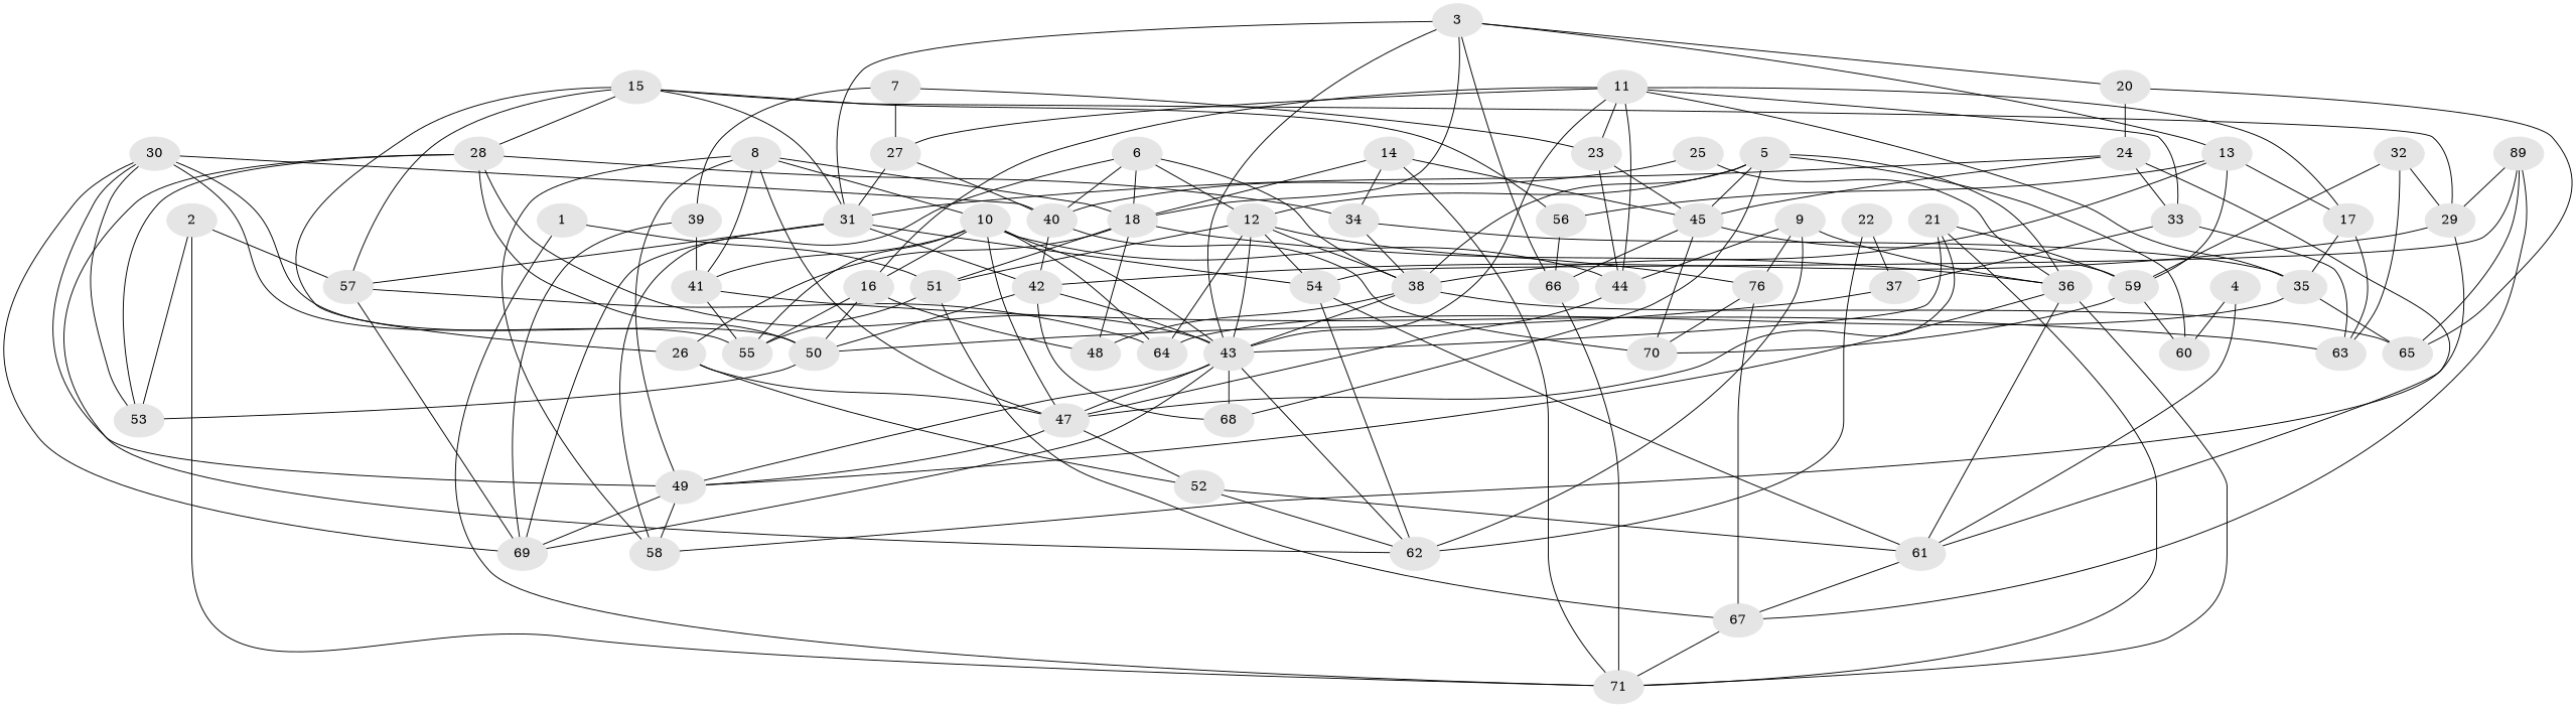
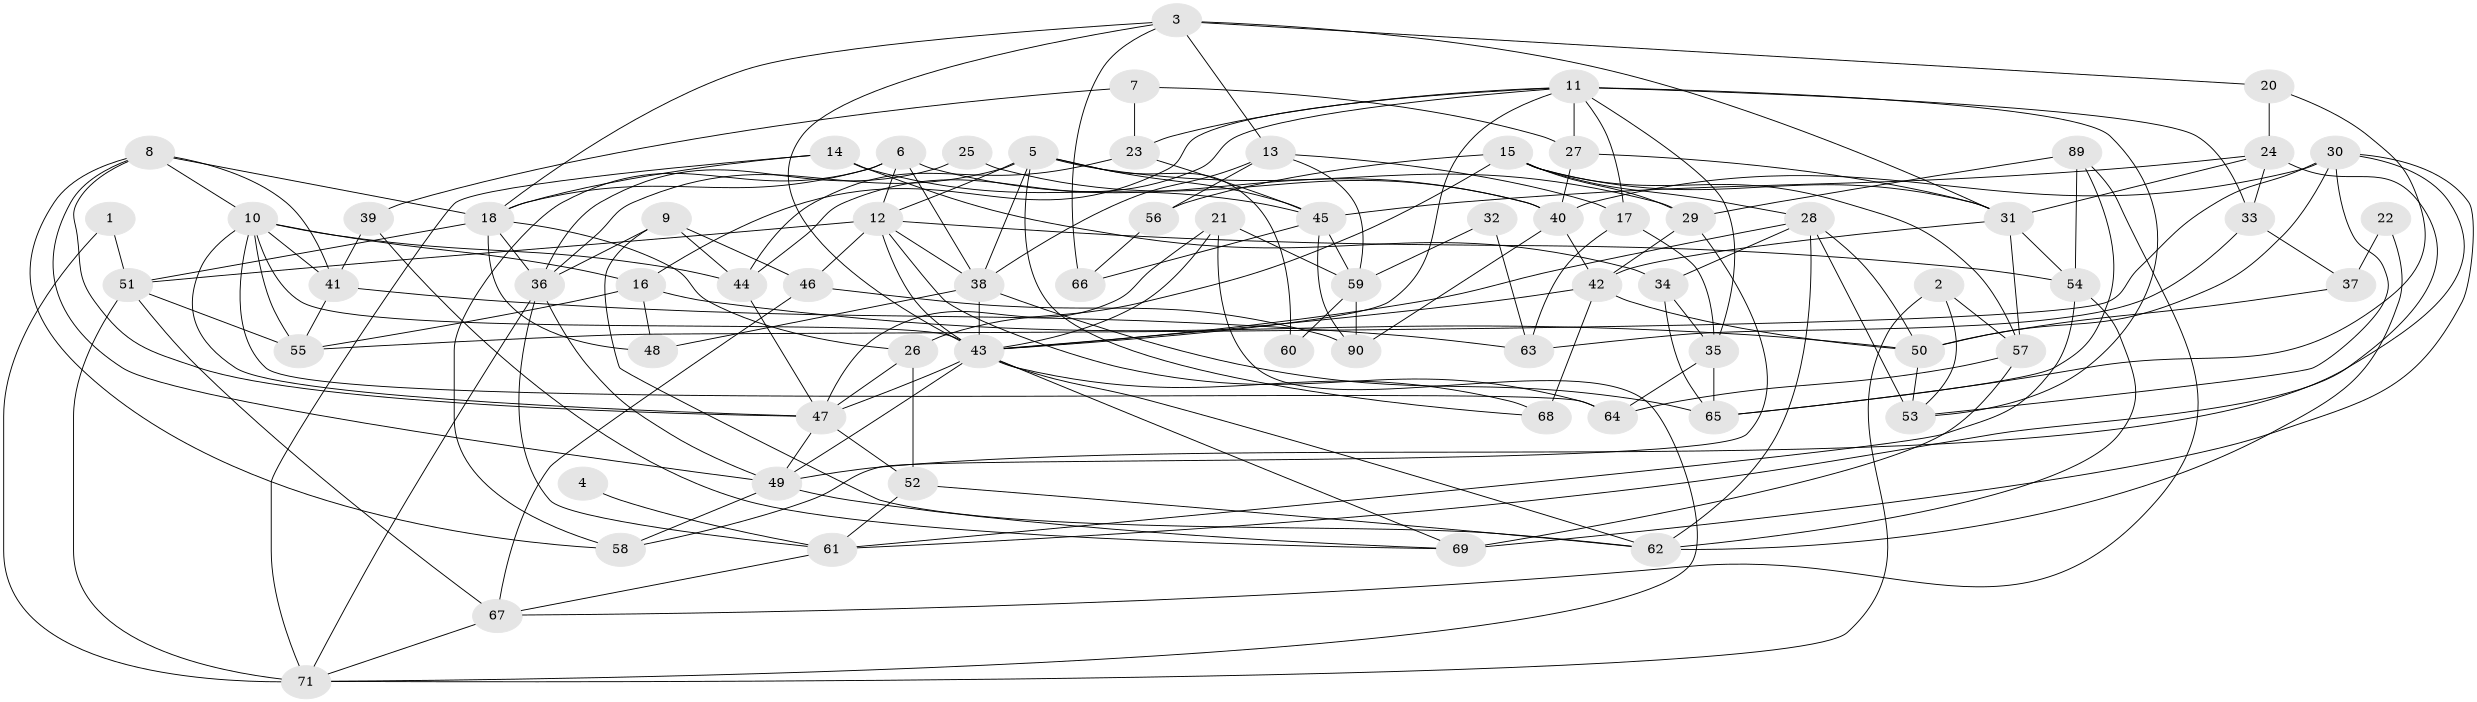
  graph {
    node [color=gray90 style=filled]
    edge [weight=1.0]
    1
    51
    71
    55
    67
    2
    53
    57
    64
    69
    3
    13
    18
    20
    31
    43
    66
    38
    17
    56
    59
    36
    26
    48
    65
    24
    54
    42
    68
    47
    49
    62
    4
    60
    61
    5
    12
    29
    45
-   46 [label=76]
+   46
    58
-   70
+   70 [label=90]
    6
    40
    7
    23
    27
    39
    44
    41
    8
    10
    16
    63
    52
    9
    50
    11
    33
    35
    37
    14
    34
    15
    28
    n66 [label=89]
    21
    22
    25
    30
    32
    1 -- 51
    1 -- 71
-   66 -- 71
+   51 -- 71
    51 -- 55
    51 -- 67
    67 -- 71
    2 -- 71
    2 -- 53
    2 -- 57
    57 -- 64
    57 -- 69
    3 -- 13
    3 -- 18
    3 -- 20
    3 -- 31
    3 -- 43
    3 -- 66
    13 -- 38
    13 -- 17
    13 -- 56
    13 -- 59
    18 -- 51
    18 -- 36
    18 -- 26
    18 -- 48
    20 -- 65
    20 -- 24
    31 -- 57
-   31 -- 69
    31 -- 54
    31 -- 42 [weight=2.0]
    43 -- 69
    43 -- 68
    43 -- 47
    43 -- 49
    43 -- 62
    38 -- 43
    38 -- 48
    38 -- 65
    17 -- 63
    17 -- 35
    56 -- 66
    59 -- 60
    59 -- 70
    36 -- 71
    36 -- 49
    36 -- 61
    26 -- 47
    26 -- 52
    24 -- 31
    24 -- 61
    24 -- 45
    24 -- 33
    54 -- 62
    54 -- 61
    42 -- 43
    42 -- 68
    42 -- 50
    47 -- 49
    47 -- 52
    49 -- 69
    49 -- 58
-   4 -- 60
    4 -- 61
    61 -- 67
    5 -- 38
    5 -- 36
    5 -- 68
    5 -- 60
    5 -- 12
-   32 -- 29
+   5 -- 29
    5 -- 45
    12 -- 51
    12 -- 64
    12 -- 43
    12 -- 38
    12 -- 54
    12 -- 46
    29 -- 42
    29 -- 58
    45 -- 66 [weight=2.0]
    45 -- 59
    45 -- 70
    46 -- 67
    46 -- 70
    6 -- 18
    6 -- 38 [weight=2.0]
    6 -- 12
    6 -- 58
    6 -- 40
    40 -- 42 [weight=2.0]
    40 -- 70
    7 -- 23
    7 -- 27
    7 -- 39
    23 -- 45
    23 -- 44
    27 -- 31
    27 -- 40
    39 -- 69
    39 -- 41
    44 -- 47
    41 -- 55 [weight=2.0]
    41 -- 63
    8 -- 18
    8 -- 47
    8 -- 49
    8 -- 58
    8 -- 41
    8 -- 10
    10 -- 55
    10 -- 64
    10 -- 43
    10 -- 47
    10 -- 44
    10 -- 41
    10 -- 16
    16 -- 55
    16 -- 48
    16 -- 50
    52 -- 62
    52 -- 61
    9 -- 36
    9 -- 62
    9 -- 46
    9 -- 44
    50 -- 53
+   11 -- 53
    11 -- 43
    11 -- 17
    11 -- 23
    11 -- 27
    11 -- 44
    11 -- 16
    11 -- 33
    11 -- 35
    33 -- 63
    33 -- 37
    35 -- 64
    35 -- 65
    37 -- 50 [weight=2.0]
    14 -- 71
    14 -- 18
    14 -- 45 [weight=2.0]
    14 -- 34
-   34 -- 38
+   34 -- 65
    34 -- 35
    15 -- 57
    15 -- 31
    15 -- 56
    15 -- 26
    15 -- 29
    15 -- 28
    28 -- 53
    28 -- 43
    28 -- 62
    28 -- 50
    28 -- 34
    n66 -- 67
    n66 -- 65
    n66 -- 54
    n66 -- 29
    21 -- 71
    21 -- 43
    21 -- 59
    21 -- 47
    22 -- 62
    22 -- 37
    25 -- 36
    25 -- 40
    30 -- 55
    30 -- 53
    30 -- 69
    30 -- 49
    30 -- 40
    30 -- 50
    32 -- 59
    32 -- 63
  }
